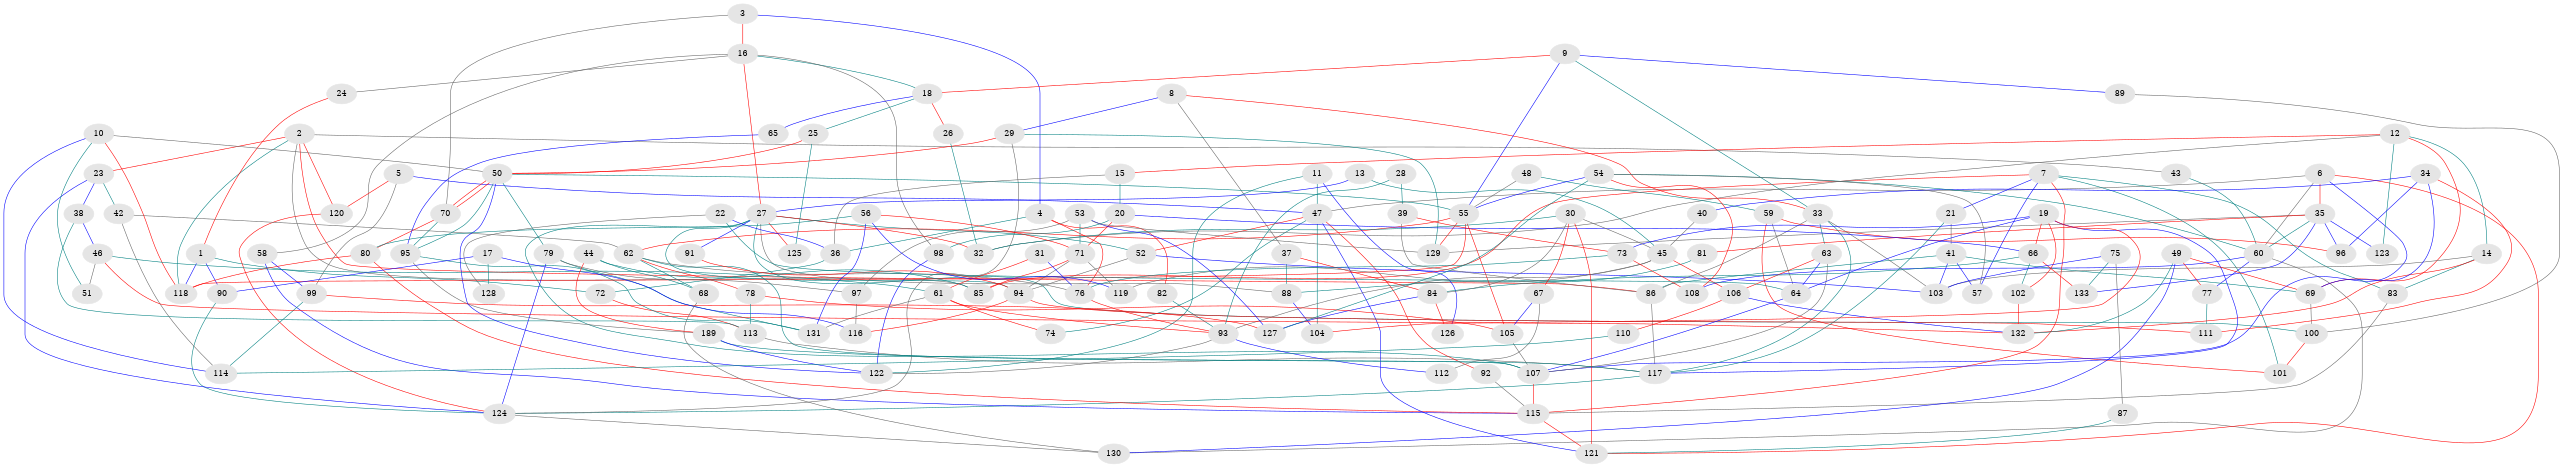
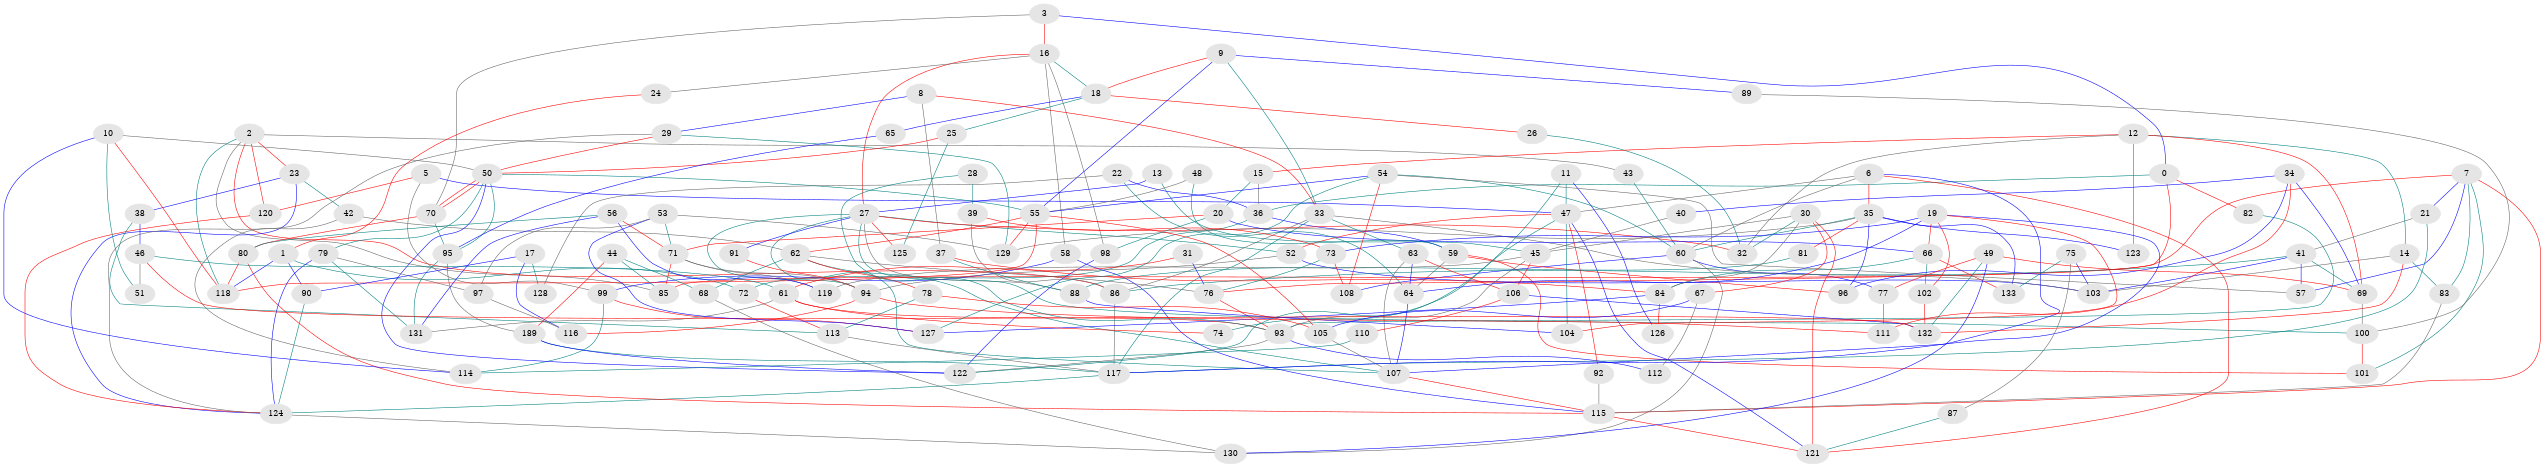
  graph {
    node [color=gray90 style=filled]
    edge [color=red]
    1
    72
    90
    118
    113
    124
    2
    23
    43
    85
    86
    120
    38
    42
    60
    117
    3
-   4
+   4 [label=0]
    16
    70
    36
    76
    82
    18
    27
    24
    58
    98
    95
    80
    59
    93
    5
    47
    99
    121
    104
    52
    74
    92
    114
    127
    6
    35
    107
    123
    129
    96
    81
    133
    77
    130
    108
    115
    7
    21
    57
    83
    101
    41
    8
    29
    33
    37
    50
    103
    63
    88
    84
    9
    55
    89
    25
    26
    65
    62
    105
    100
    10
    51
    122
    79
    11
    126
    12
    14
    15
    32
    69
    132
    20
    13
    45
    125
    91
    94
    106
    119
    66
    71
    17
    116
    128
    19
    64
    73
    102
    22
    31
    61
    46
    111
    28
    39
    112
    30
    67
    131
    34
    40
    68
    78
    44
    n124 [label=189]
    110
    48
    49
    97
    53
    54
    56
    75
    87
    1 -- 72 [color=teal]
    1 -- 90 [color=blue]
    1 -- 118 [color=blue]
    72 -- 113
    90 -- 124 [color=teal]
    113 -- 117 [color=gray40]
    124 -- 130 [color=gray40]
    2 -- 118 [color=teal]
    2 -- 23
    2 -- 43 [color=gray40]
    2 -- 85 [color=gray40]
    2 -- 86
    2 -- 120
    23 -- 124 [color=blue]
    23 -- 38 [color=blue]
    23 -- 42 [color=teal]
    43 -- 60 [color=teal]
    86 -- 117 [color=gray40]
    120 -- 124
    38 -- 113 [color=teal]
    38 -- 46 [color=blue]
    42 -- 114 [color=gray40]
    42 -- 62 [color=gray40]
    60 -- 77 [color=blue]
    60 -- 130 [color=gray40]
    60 -- 108 [color=blue]
    117 -- 124 [color=teal]
    3 -- 4 [color=blue]
    3 -- 16
    3 -- 70 [color=gray40]
    4 -- 36 [color=teal]
    4 -- 76
    4 -- 82
    16 -- 18 [color=teal]
    16 -- 27
    16 -- 24 [color=gray40]
    16 -- 58 [color=gray40]
    16 -- 98 [color=gray40]
    70 -- 95 [color=teal]
    70 -- 80
    36 -- 72 [color=teal]
+   36 -- 59 [color=blue]
    76 -- 93
    82 -- 93 [color=teal]
    18 -- 25 [color=teal]
    18 -- 26
    18 -- 65 [color=blue]
    27 -- 52 [color=teal]
    27 -- 107 [color=teal]
    27 -- 88 [color=gray40]
    27 -- 100 [color=teal]
    27 -- 32
    27 -- 125
    27 -- 91 [color=blue]
    27 -- 94 [color=teal]
    24 -- 1
    58 -- 99 [color=blue]
    58 -- 115 [color=blue]
    98 -- 122 [color=blue]
    95 -- 131 [color=teal]
    95 -- n124 [color=gray40]
    80 -- 118
    80 -- 115
    59 -- 96
    59 -- 101
    59 -- 64 [color=gray40]
    93 -- 122 [color=gray40]
    93 -- 112 [color=blue]
    5 -- 120
    5 -- 47 [color=blue]
    5 -- 99 [color=gray40]
    47 -- 121 [color=blue]
    47 -- 104 [color=teal]
    47 -- 52
    47 -- 74 [color=teal]
    47 -- 92
    99 -- 114 [color=teal]
    99 -- 127
    52 -- 103 [color=blue]
    52 -- 94 [color=gray40]
    92 -- 115 [color=gray40]
    6 -- 60 [color=gray40]
    6 -- 47 [color=gray40]
    6 -- 121
    6 -- 35
    6 -- 107 [color=blue]
    35 -- 60 [color=teal]
    35 -- 123 [color=blue]
    35 -- 129 [color=gray40]
    35 -- 96 [color=blue]
    35 -- 81
    35 -- 133 [color=blue]
    107 -- 115
    81 -- 88 [color=teal]
    77 -- 111 [color=teal]
    115 -- 121
    7 -- 85
    7 -- 115
    7 -- 21 [color=blue]
    7 -- 57 [color=blue]
    7 -- 83 [color=teal]
    7 -- 101 [color=teal]
    21 -- 117 [color=teal]
    21 -- 41 [color=gray40]
    83 -- 115 [color=gray40]
    41 -- 86 [color=teal]
    41 -- 57 [color=blue]
    41 -- 103 [color=blue]
    41 -- 69 [color=teal]
    8 -- 29 [color=blue]
    8 -- 33
    8 -- 37 [color=gray40]
    29 -- 124 [color=gray40]
    29 -- 129 [color=teal]
    29 -- 50
    33 -- 86 [color=gray40]
    33 -- 117 [color=teal]
    33 -- 103 [color=gray40]
    33 -- 63 [color=teal]
    37 -- 88 [color=teal]
    37 -- 84
    50 -- 70
    50 -- 70
    50 -- 95 [color=teal]
    50 -- 55 [color=teal]
    50 -- 122 [color=blue]
    50 -- 79 [color=teal]
    63 -- 107 [color=gray40]
    63 -- 106
    63 -- 64 [color=blue]
    88 -- 104 [color=blue]
    84 -- 127 [color=blue]
    84 -- 126
    9 -- 18
    9 -- 33 [color=teal]
    9 -- 55 [color=blue]
    9 -- 89 [color=blue]
    55 -- 118
    55 -- 129
    55 -- 62
    55 -- 105
    89 -- 100 [color=gray40]
    25 -- 50
    25 -- 125 [color=teal]
    26 -- 32 [color=teal]
    65 -- 95 [color=blue]
    62 -- 76 [color=gray40]
    62 -- 107 [color=teal]
    62 -- 68 [color=teal]
    62 -- 78
    105 -- 107 [color=gray40]
    100 -- 101
    10 -- 118
    10 -- 114 [color=blue]
    10 -- 50 [color=gray40]
    10 -- 51 [color=teal]
    79 -- 124 [color=blue]
    79 -- 131 [color=teal]
    79 -- 97 [color=gray40]
    11 -- 47 [color=teal]
    11 -- 122 [color=teal]
    11 -- 126 [color=blue]
    12 -- 123 [color=teal]
    12 -- 14 [color=teal]
    12 -- 15
    12 -- 32 [color=gray40]
    12 -- 69
    14 -- 83 [color=teal]
    14 -- 103 [color=gray40]
    14 -- 132
    15 -- 36 [color=gray40]
    15 -- 20 [color=teal]
    69 -- 100 [color=gray40]
    20 -- 98 [color=teal]
    20 -- 66 [color=blue]
    20 -- 71
    13 -- 27 [color=blue]
    13 -- 45 [color=teal]
    45 -- 93 [color=gray40]
    45 -- 106
    45 -- 119 [color=gray40]
    91 -- 94
    94 -- 116
    94 -- 111
    106 -- 132 [color=blue]
    106 -- 110
    66 -- 133
    66 -- 84 [color=teal]
    66 -- 102 [color=teal]
    71 -- 85
    71 -- 94 [color=gray40]
    71 -- 119 [color=gray40]
    17 -- 90 [color=blue]
    17 -- 116 [color=blue]
    17 -- 128 [color=teal]
    19 -- 117 [color=blue]
    19 -- 104
    19 -- 66
    19 -- 64 [color=blue]
    19 -- 73 [color=blue]
    19 -- 102
    64 -- 107 [color=blue]
    73 -- 76 [color=teal]
    73 -- 108
    102 -- 132
    22 -- 36 [color=blue]
    22 -- 128 [color=gray40]
    22 -- 64 [color=teal]
    31 -- 76 [color=blue]
    31 -- 61
    61 -- 93
    61 -- 74
    61 -- 131 [color=gray40]
    46 -- 51 [color=gray40]
    46 -- 132
    46 -- 61 [color=teal]
    28 -- 93 [color=teal]
    28 -- 39 [color=teal]
    39 -- 86 [color=gray40]
    39 -- 73
    30 -- 121
    30 -- 84 [color=gray40]
    30 -- 32 [color=teal]
    30 -- 45 [color=gray40]
    30 -- 67
    67 -- 105 [color=blue]
    67 -- 112 [color=gray40]
    34 -- 96 [color=blue]
    34 -- 69 [color=blue]
    34 -- 111
    34 -- 40 [color=blue]
    40 -- 45 [color=gray40]
    68 -- 130 [color=gray40]
    78 -- 113 [color=teal]
    78 -- 105
    44 -- 85 [color=teal]
    44 -- 68 [color=teal]
    44 -- n124
    n124 -- 117 [color=teal]
    n124 -- 122 [color=blue]
    110 -- 114 [color=teal]
    48 -- 59 [color=teal]
    48 -- 55 [color=gray40]
    49 -- 77
    49 -- 130 [color=blue]
    49 -- 69
    49 -- 132 [color=teal]
    97 -- 116 [color=gray40]
    53 -- 127 [color=blue]
    53 -- 129 [color=gray40]
    53 -- 71 [color=teal]
    53 -- 97 [color=gray40]
    54 -- 60 [color=teal]
    54 -- 127 [color=teal]
    54 -- 108
    54 -- 57 [color=gray40]
    54 -- 55 [color=blue]
    56 -- 80 [color=teal]
    56 -- 119 [color=blue]
    56 -- 71
    56 -- 131 [color=blue]
    75 -- 133 [color=teal]
    75 -- 103 [color=blue]
    75 -- 87 [color=gray40]
    87 -- 121 [color=teal]
  }
